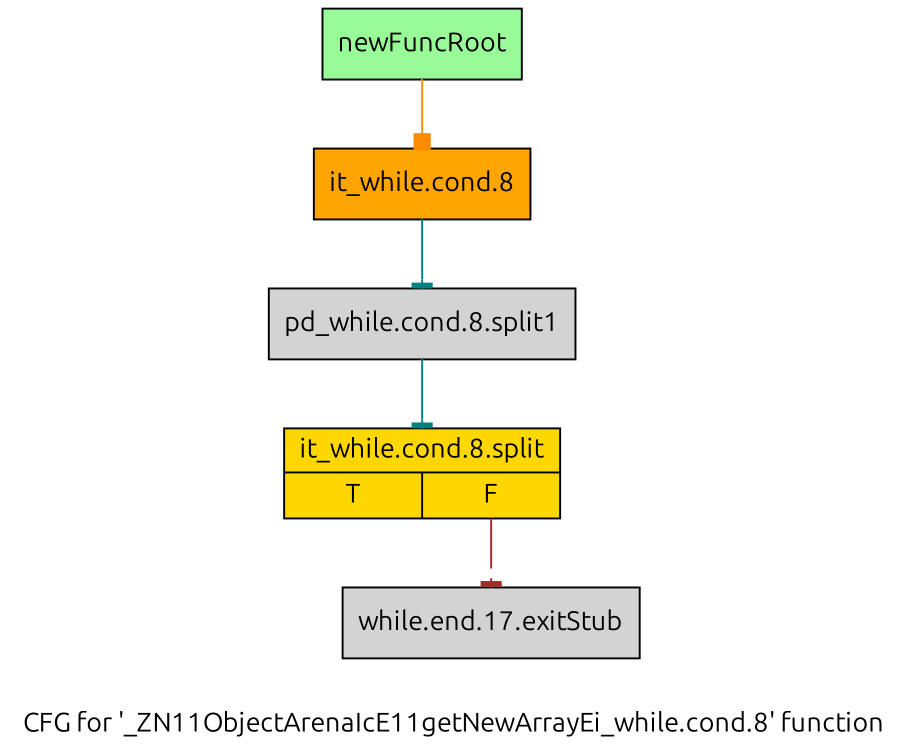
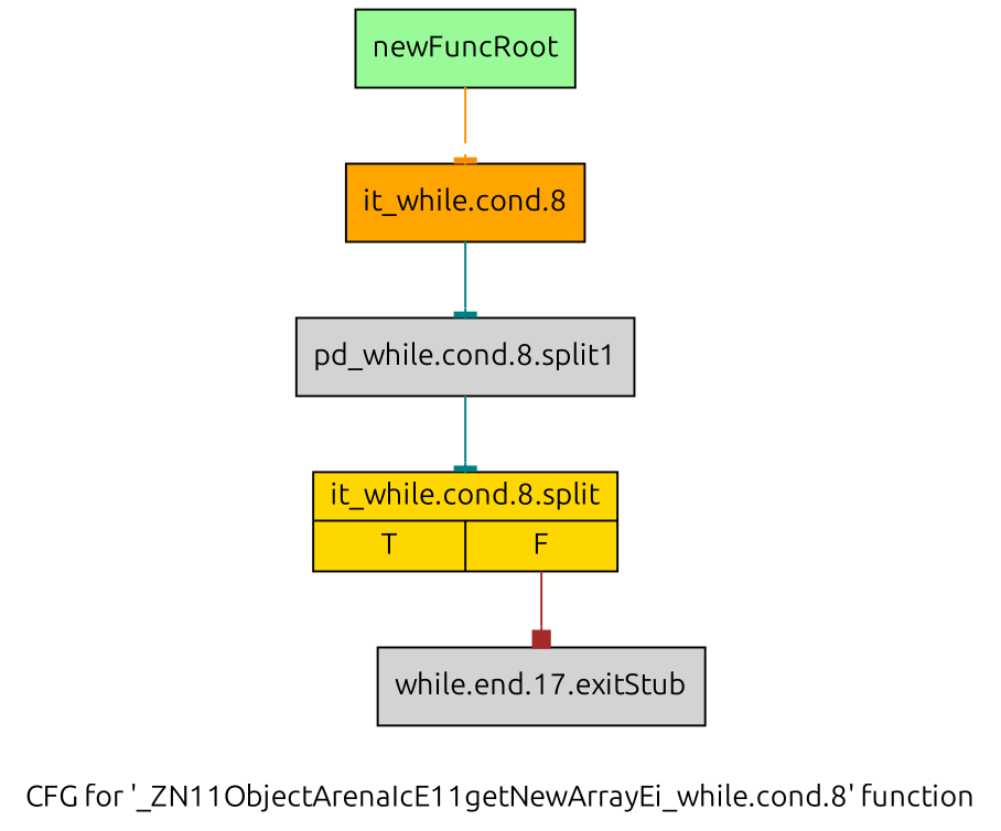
  digraph {
    fontname=Ubuntu
    label="CFG for '_ZN11ObjectArenaIcE11getNewArrayEi_while.cond.8' function"
    node [color=black fillcolor=lightgrey fontname=Ubuntu shape=record style=filled]
    edge [arrowhead=box color=teal fontname=Ubuntu]
    n1 [fillcolor=palegreen label="{newFuncRoot}"]
    n2 [fillcolor=orange label="{it_while.cond.8}"]
    n3 [label="{pd_while.cond.8.split1}"]
    n4 [fillcolor=gold label="{it_while.cond.8.split|{<s0>T|<s1>F}}"]
    n5 [label="{while.end.17.exitStub}"]
-   n1 -> n2 [color=darkorange]
+   n1 -> n2 [arrowhead=tee color=darkorange]
    n2 -> n3 [arrowhead=tee]
    n3 -> n4 [arrowhead=tee]
-   n4 -> n5 [arrowhead=tee color=brown tailport=s1]
+   n4 -> n5 [color=brown tailport=s1]
  }
